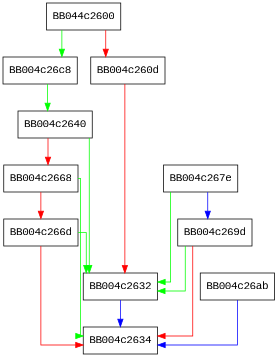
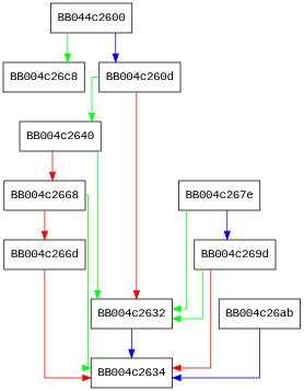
  digraph {
    fontname="Liberation Mono"
    splines=ortho
    node [fontname="Liberation Mono" shape=box]
    edge [color=green fontname="Liberation Mono"]
    n1 [label=BB044c2600]
    BB004c26c8
    BB004c260d
    BB004c2640
    BB004c2632
    BB004c2668
    BB004c2634
    BB004c266d
    BB004c267e
    BB004c269d
    BB004c26ab
    n1 -> BB004c26c8
-   n1 -> BB004c260d [color=red]
-   BB004c26c8 -> BB004c2640
+   n1 -> BB004c260d [color=blue]
+   BB004c260d -> BB004c2640
    BB004c260d -> BB004c2632 [color=red]
    BB004c2640 -> BB004c2632
    BB004c2640 -> BB004c2668 [color=red]
    BB004c2632 -> BB004c2634 [color=blue]
    BB004c2668 -> BB004c2634
    BB004c2668 -> BB004c266d [color=red]
-   BB004c266d -> BB004c2632
    BB004c266d -> BB004c2634 [color=red]
    BB004c267e -> BB004c2632
    BB004c267e -> BB004c269d [color=blue]
    BB004c269d -> BB004c2632
    BB004c269d -> BB004c2634 [color=red]
    BB004c26ab -> BB004c2634 [color=blue]
  }
